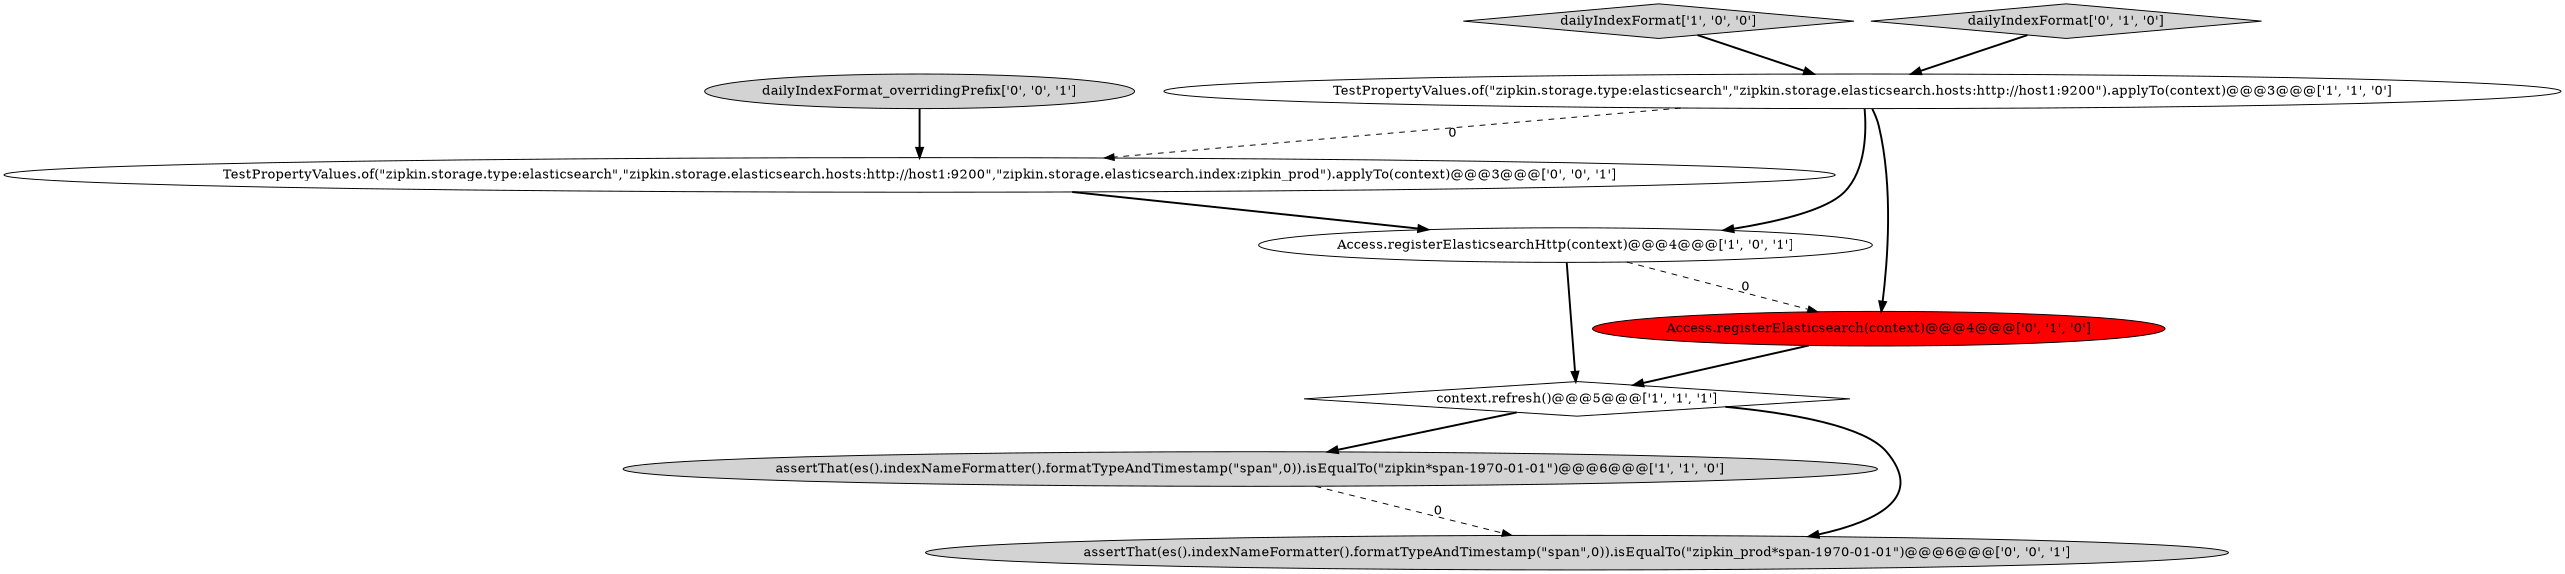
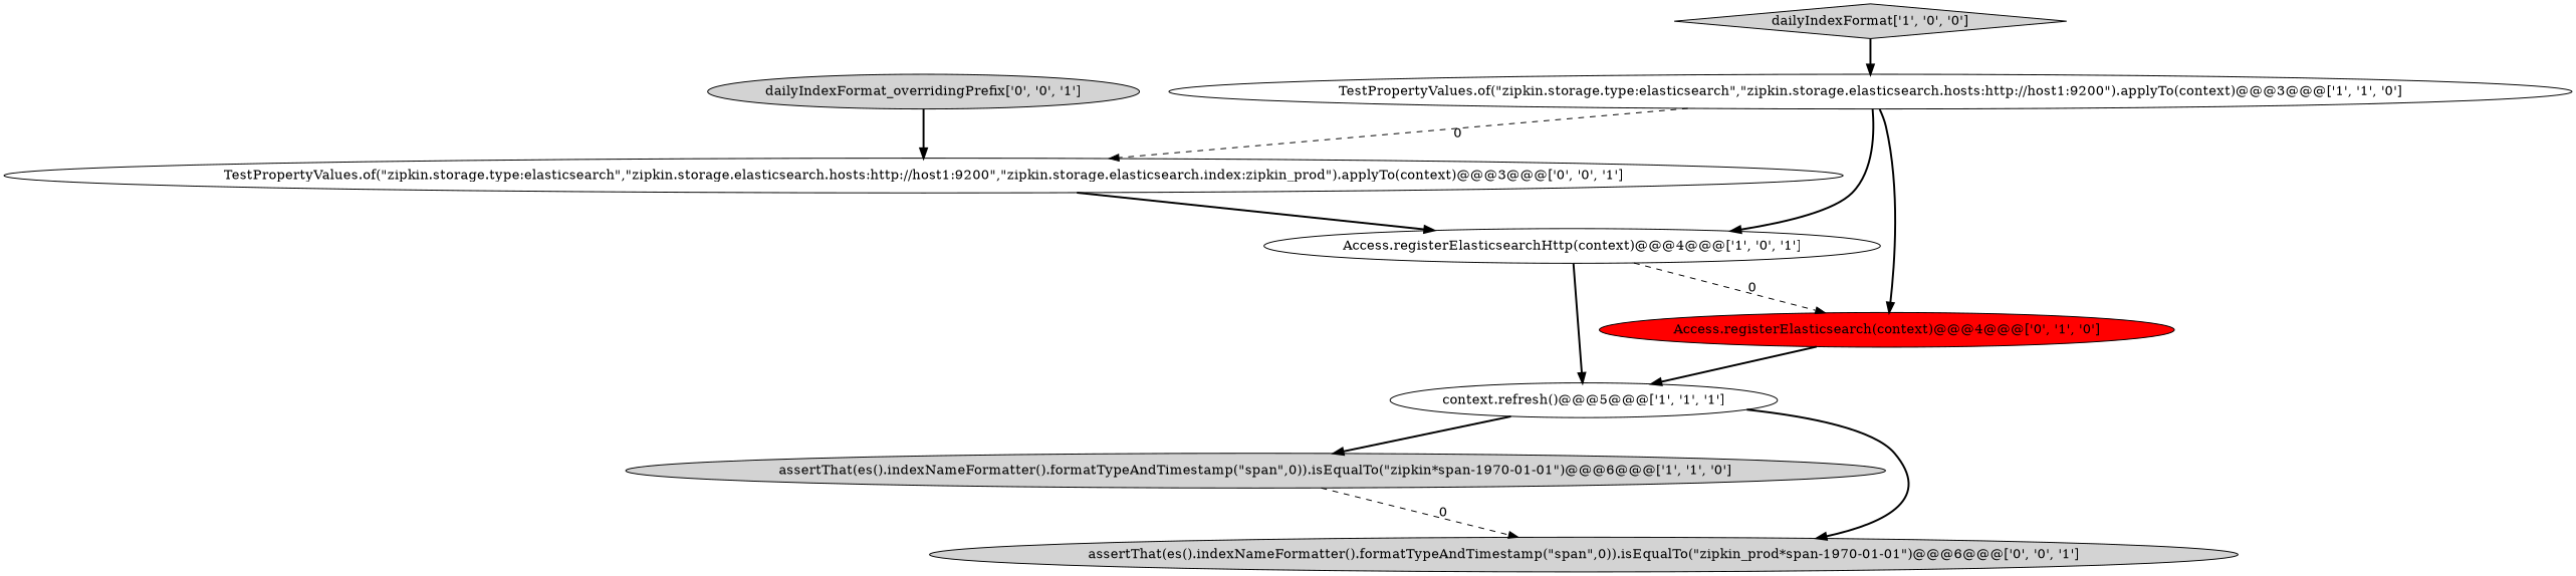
  digraph {
    node [fillcolor=lightgray shape=ellipse style=filled]
    edge [style=bold]
    n1 [label="dailyIndexFormat_overridingPrefix['0', '0', '1']"]
    n2 [fillcolor=white label="TestPropertyValues.of(\"zipkin.storage.type:elasticsearch\",\"zipkin.storage.elasticsearch.hosts:http://host1:9200\",\"zipkin.storage.elasticsearch.index:zipkin_prod\").applyTo(context)@@@3@@@['0', '0', '1']"]
    n3 [fillcolor=white label="Access.registerElasticsearchHttp(context)@@@4@@@['1', '0', '1']"]
    n4 [label="dailyIndexFormat['1', '0', '0']" shape=diamond]
    n5 [fillcolor=white label="TestPropertyValues.of(\"zipkin.storage.type:elasticsearch\",\"zipkin.storage.elasticsearch.hosts:http://host1:9200\").applyTo(context)@@@3@@@['1', '1', '0']"]
    n6 [fillcolor=red label="Access.registerElasticsearch(context)@@@4@@@['0', '1', '0']"]
-   n7 [fillcolor=white label="context.refresh()@@@5@@@['1', '1', '1']" shape=diamond]
+   n7 [fillcolor=white label="context.refresh()@@@5@@@['1', '1', '1']"]
    n8 [label="assertThat(es().indexNameFormatter().formatTypeAndTimestamp(\"span\",0)).isEqualTo(\"zipkin*span-1970-01-01\")@@@6@@@['1', '1', '0']"]
    n9 [label="assertThat(es().indexNameFormatter().formatTypeAndTimestamp(\"span\",0)).isEqualTo(\"zipkin_prod*span-1970-01-01\")@@@6@@@['0', '0', '1']"]
-   n10 [label="dailyIndexFormat['0', '1', '0']" shape=diamond]
    n1 -> n2
    n2 -> n3
    n3 -> n6 [label=0 style=dashed]
    n3 -> n7
    n4 -> n5
    n5 -> n2 [label=0 style=dashed]
    n5 -> n3
    n5 -> n6
    n6 -> n7
    n7 -> n8
    n7 -> n9
    n8 -> n9 [label=0 style=dashed]
-   n10 -> n5
  }
